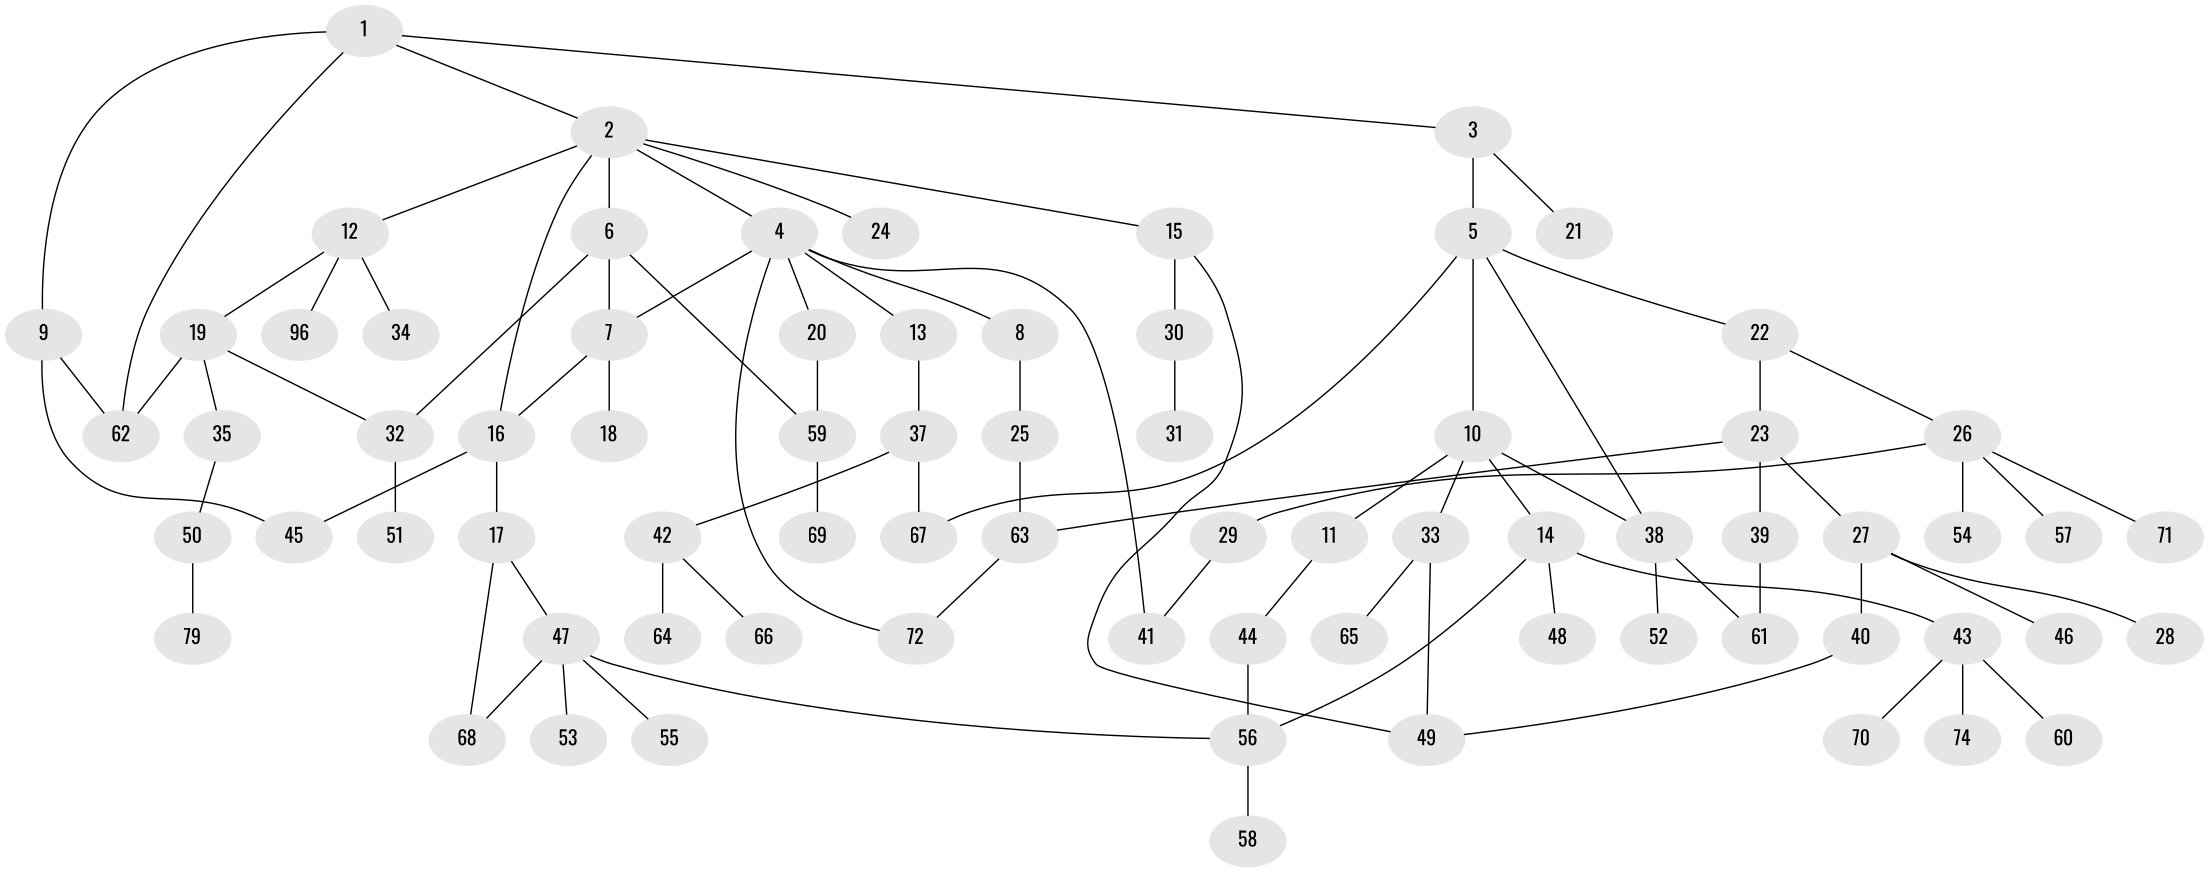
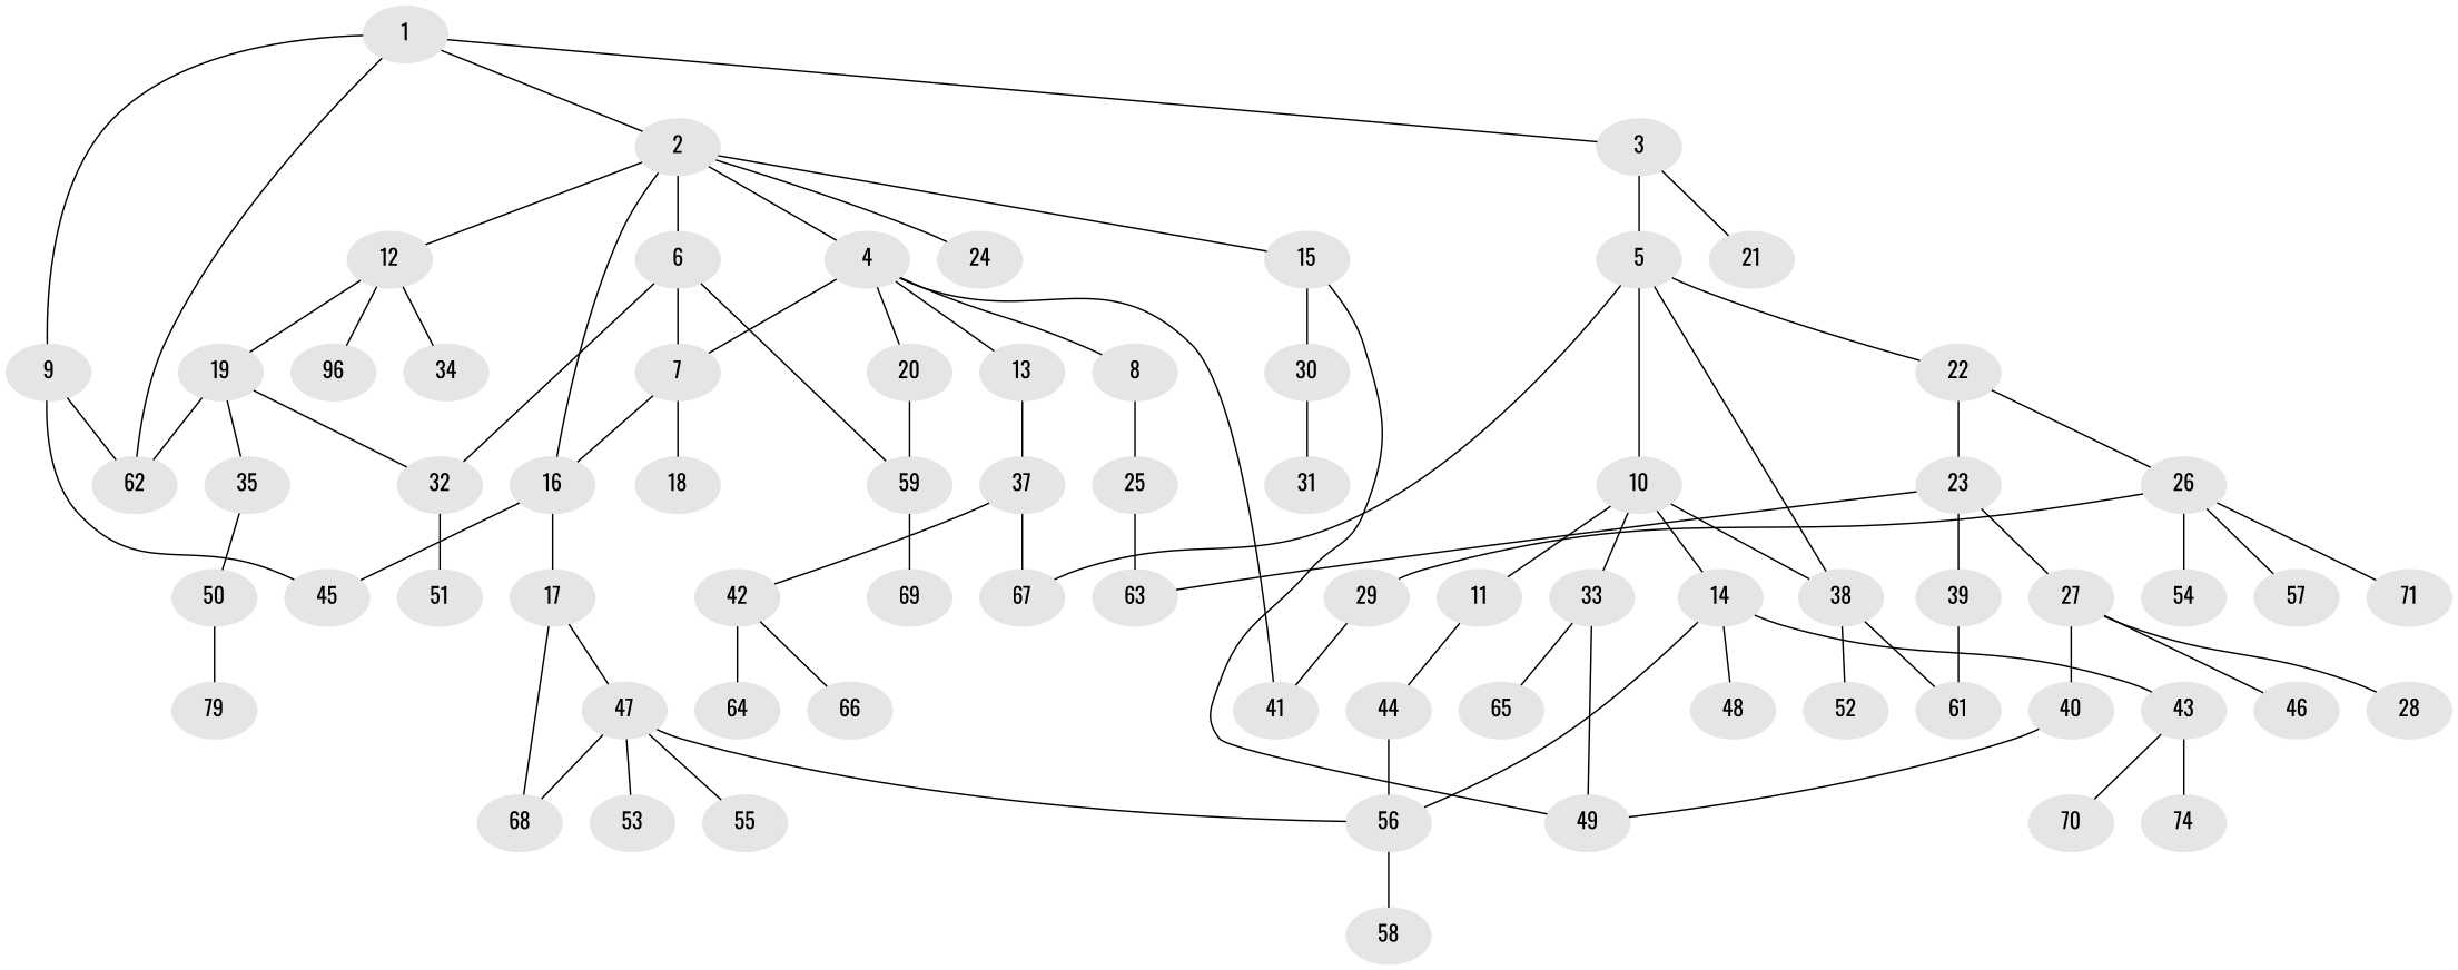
  graph {
    fontname=Oswald
    node [color=gray90 fontname=Oswald style=filled]
    edge [fontname=Oswald]
    1
    2
    3
    9
    62
    4
    6
    12
    15
    16
    24
    5
    21
    45
    7
    8
    13
    20
    41
-   72
    32
    59
    19
    34
    n25 [label=96]
    30
    49
    17
    10
    22
    38
    67
    18
    25
    37
    11
    14
    33
    23
    26
    52
    61
    51
    69
    63
    44
    43
    48
    56
    65
    35
    42
-   60
    70
    74
    58
    31
    47
    68
    53
    55
    50
    27
    39
    29
    54
    57
    71
    28
    40
    46
    n72 [label=79]
    64
    66
    1 -- 2
    1 -- 3
    1 -- 9
    1 -- 62
    2 -- 4
    2 -- 6
    2 -- 12
    2 -- 15
    2 -- 16
    2 -- 24
    3 -- 5
    3 -- 21
    9 -- 62
    9 -- 45
    4 -- 7
    4 -- 8
    4 -- 13
    4 -- 20
    4 -- 41
-   4 -- 72
    6 -- 7
    6 -- 32
    6 -- 59
    12 -- 19
    12 -- 34
    12 -- n25
    15 -- 30
    15 -- 49
    16 -- 45
    16 -- 17
    5 -- 10
    5 -- 22
    5 -- 38
    5 -- 67
    7 -- 16
    7 -- 18
    8 -- 25
    13 -- 37
    20 -- 59
    32 -- 51
    59 -- 69
    19 -- 62
    19 -- 32
    19 -- 35
    30 -- 31
    17 -- 47
    17 -- 68
    10 -- 38
    10 -- 11
    10 -- 14
    10 -- 33
    22 -- 23
    22 -- 26
    38 -- 52
    38 -- 61
    25 -- 63
    37 -- 67
    37 -- 42
    11 -- 44
    14 -- 43
    14 -- 48
    14 -- 56
    33 -- 49
    33 -- 65
    23 -- 63
    23 -- 27
    23 -- 39
    26 -- 29
    26 -- 54
    26 -- 57
    26 -- 71
-   63 -- 72
    44 -- 56
-   43 -- 60
    43 -- 70
    43 -- 74
    56 -- 58
    35 -- 50
    42 -- 64
    42 -- 66
    47 -- 56
    47 -- 68
    47 -- 53
    47 -- 55
    50 -- n72
    27 -- 28
    27 -- 40
    27 -- 46
    39 -- 61
    29 -- 41
    40 -- 49
  }
